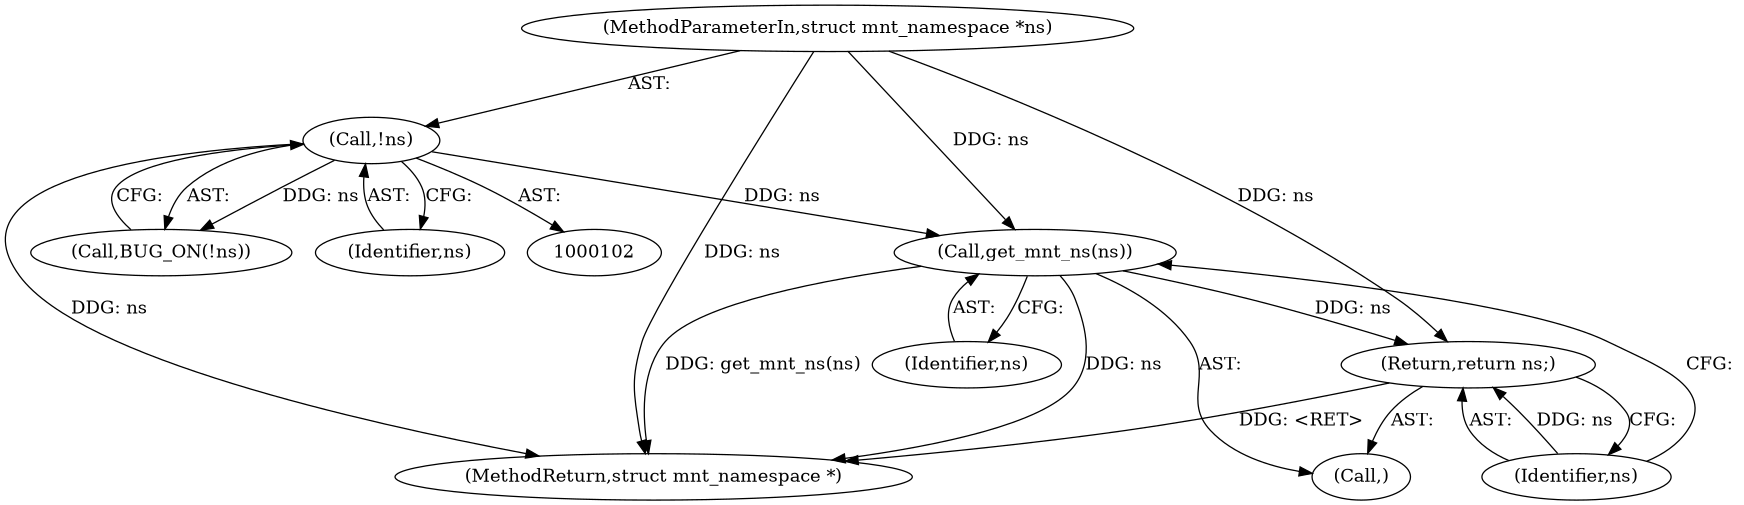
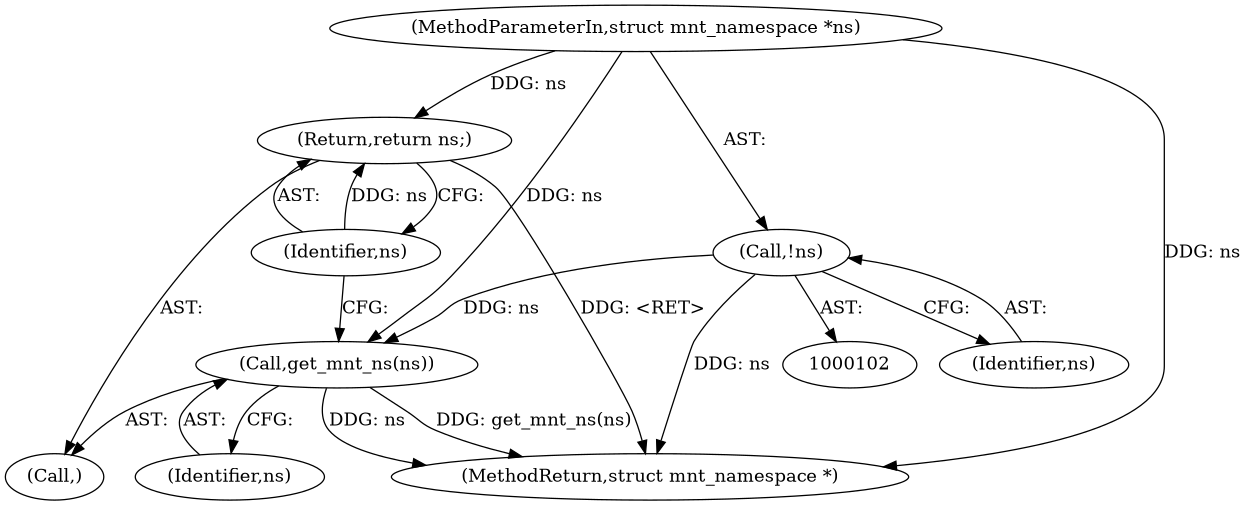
  digraph {
    n1 [label="(Call,get_mnt_ns(ns))"]
    n2 [label="(Return,return ns;)"]
    n3 [label="(Identifier,ns)"]
    n4 [label="(MethodReturn,struct mnt_namespace *)"]
    n5 [label="(Call,)"]
    n6 [label="(Identifier,ns)"]
    n7 [label="(Call,!ns)"]
-   n8 [label="(Call,BUG_ON(!ns))"]
    n9 [label="(Identifier,ns)"]
    1000102
    n11 [label="(MethodParameterIn,struct mnt_namespace *ns)"]
-   n1 -> n2 [label="DDG: ns"]
    n1 -> n3 [label="CFG: "]
    n1 -> n4 [label="DDG: ns"]
    n1 -> n4 [label="DDG: get_mnt_ns(ns)"]
    n1 -> n5 [label="AST: "]
    n2 -> n4 [label="DDG: <RET>"]
    n2 -> n5 [label="AST: "]
    n2 -> n6 [label="CFG: "]
    n3 -> n1 [label="AST: "]
    n6 -> n1 [label="CFG: "]
    n6 -> n2 [label="AST: "]
    n6 -> n2 [label="DDG: ns"]
    n7 -> n1 [label="DDG: ns"]
    n7 -> n4 [label="DDG: ns"]
-   n7 -> n8 [label="AST: "]
-   n7 -> n8 [label="DDG: ns"]
    n7 -> n9 [label="CFG: "]
    n7 -> 1000102 [label="AST: "]
-   n8 -> n7 [label="CFG: "]
    n9 -> n7 [label="AST: "]
    n11 -> n1 [label="DDG: ns"]
    n11 -> n2 [label="DDG: ns"]
    n11 -> n4 [label="DDG: ns"]
    n11 -> n7 [label="AST: "]
  }
